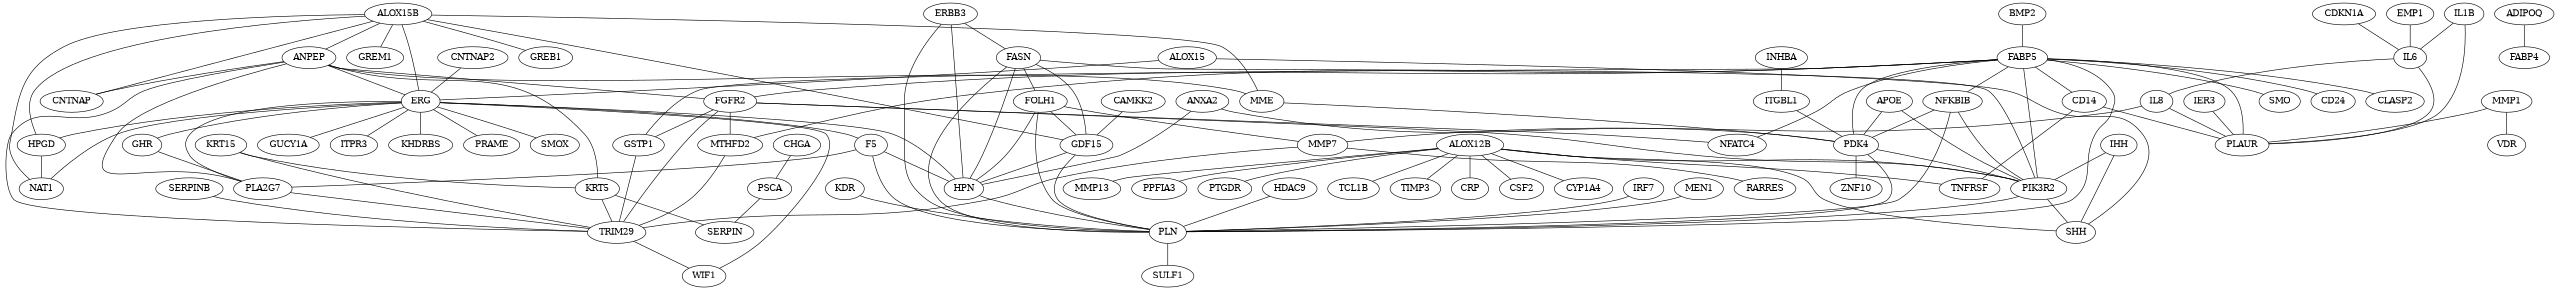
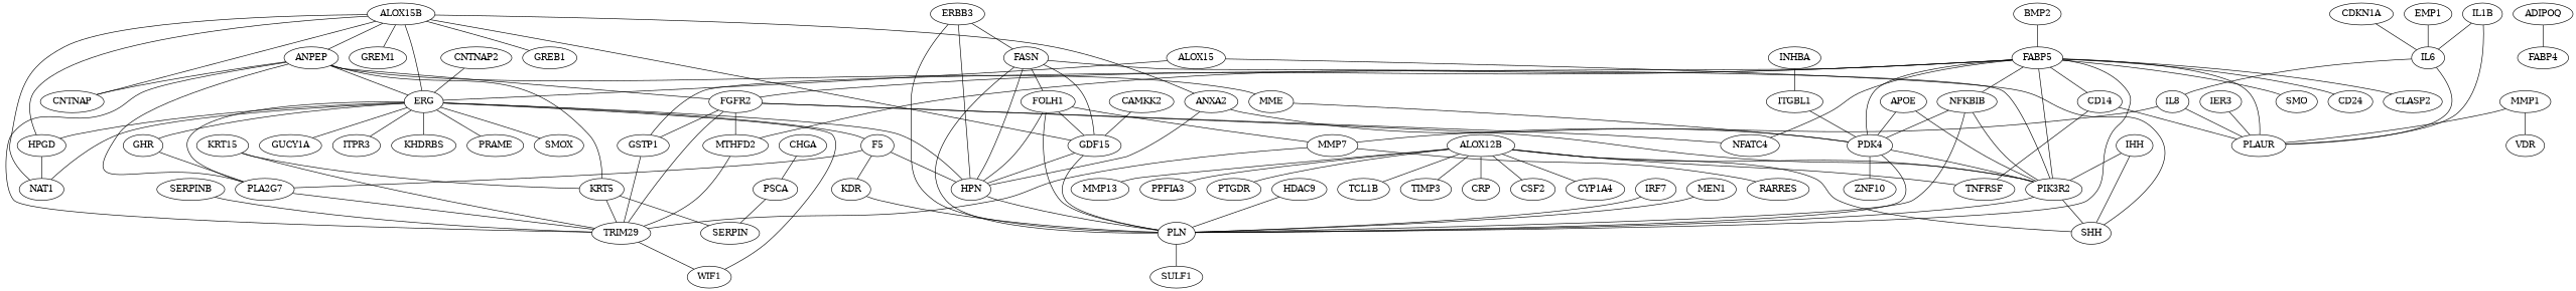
  graph {
    n1 [label=FABP5]
    CD14
    CD24
    CLASP2
    FGFR2
    GSTP1
    MTHFD2
    NFATC4
    NFKBIB
    PDK4
    PIK3R2
    PLAUR
    PLN
    SMO
    TNFRSF
    TRIM29
    ZNF10
    SHH
    SULF1
    WIF1
    ADIPOQ
    FABP4
    ALOX12B
    CRP
    CSF2
    n26 [label=CYP1A4]
    MMP13
    PPFIA3
    PTGDR
    TCL1B
    TIMP3
    ALOX15
    ERG
    HPGD
    NAT1
    PLA2G7
    HPN
    F5
    GHR
    GUCY1A
    ITPR3
    KHDRBS
    PRAME
    SMOX
    ALOX15B
    GREM1
    ANPEP
    CNTNAP
    GDF15
    GREB1
    MME
    KRT5
    SERPIN
    ANXA2
    APOE
    BMP2
    CAMKK2
    CDKN1A
    IL6
    IL8
    MMP7
    CHGA
    PSCA
    CNTNAP2
    EMP1
    ERBB3
    FASN
    FOLH1
    RARRES
    HDAC9
    IER3
    IHH
    IL1B
    INHBA
    ITGBL1
    IRF7
    KDR
    KRT15
    MEN1
    MMP1
    VDR
    SERPINB
    n1 -- CD14
    n1 -- CD24
    n1 -- CLASP2
    n1 -- FGFR2
    n1 -- GSTP1
    n1 -- MTHFD2
    n1 -- NFATC4
    n1 -- NFKBIB
    n1 -- PDK4
    n1 -- PIK3R2
    n1 -- PLAUR
    n1 -- PLN
    n1 -- SMO
    CD14 -- PLAUR
    CD14 -- TNFRSF
    FGFR2 -- GSTP1
    FGFR2 -- MTHFD2
    FGFR2 -- NFATC4
    FGFR2 -- PIK3R2
    FGFR2 -- TRIM29
    GSTP1 -- TRIM29
    MTHFD2 -- TRIM29
    NFKBIB -- PDK4
    NFKBIB -- PIK3R2
    NFKBIB -- PLN
    PDK4 -- PIK3R2
    PDK4 -- PLN
    PDK4 -- ZNF10
    PIK3R2 -- PLN
    PIK3R2 -- SHH
    PLN -- SULF1
    TRIM29 -- WIF1
    ADIPOQ -- FABP4
    ALOX12B -- PIK3R2
    ALOX12B -- TNFRSF
    ALOX12B -- SHH
    ALOX12B -- CRP
    ALOX12B -- CSF2
    ALOX12B -- n26
    ALOX12B -- MMP13
    ALOX12B -- PPFIA3
    ALOX12B -- PTGDR
    ALOX12B -- TCL1B
    ALOX12B -- TIMP3
    ALOX15 -- SHH
    ALOX15 -- ERG
    ERG -- WIF1
    ERG -- HPGD
    ERG -- NAT1
    ERG -- PLA2G7
    ERG -- HPN
    ERG -- F5
    ERG -- GHR
    ERG -- GUCY1A
    ERG -- ITPR3
    ERG -- KHDRBS
    ERG -- PRAME
    ERG -- SMOX
    HPGD -- NAT1
    PLA2G7 -- TRIM29
    HPN -- PLN
-   F5 -- PLN
+   F5 -- KDR
    F5 -- PLA2G7
    F5 -- HPN
    GHR -- PLA2G7
    ALOX15B -- ERG
    ALOX15B -- HPGD
    ALOX15B -- NAT1
    ALOX15B -- GREM1
    ALOX15B -- ANPEP
    ALOX15B -- CNTNAP
    ALOX15B -- GDF15
    ALOX15B -- GREB1
-   ALOX15B -- MME
+   ALOX15B -- ANXA2
    ANPEP -- FGFR2
    ANPEP -- TRIM29
    ANPEP -- ERG
    ANPEP -- PLA2G7
    ANPEP -- CNTNAP
    ANPEP -- MME
    ANPEP -- KRT5
    GDF15 -- PLN
    GDF15 -- HPN
    MME -- PDK4
    KRT5 -- TRIM29
    KRT5 -- SERPIN
    ANXA2 -- PDK4
    ANXA2 -- HPN
    APOE -- PDK4
    APOE -- PIK3R2
    BMP2 -- n1
    CAMKK2 -- GDF15
    CDKN1A -- IL6
    IL6 -- PLAUR
    IL6 -- IL8
    IL8 -- PLAUR
    IL8 -- MMP7
    MMP7 -- TRIM29
    MMP7 -- RARRES
    CHGA -- PSCA
    PSCA -- SERPIN
    CNTNAP2 -- ERG
    EMP1 -- IL6
    ERBB3 -- PLN
    ERBB3 -- HPN
    ERBB3 -- FASN
    FASN -- PIK3R2
    FASN -- PLN
    FASN -- HPN
    FASN -- GDF15
    FASN -- FOLH1
    FOLH1 -- PLN
    FOLH1 -- HPN
    FOLH1 -- GDF15
    FOLH1 -- MMP7
    HDAC9 -- PLN
    IER3 -- PLAUR
    IHH -- PIK3R2
    IHH -- SHH
    IL1B -- PLAUR
    IL1B -- IL6
    INHBA -- ITGBL1
    ITGBL1 -- PDK4
    IRF7 -- PLN
    KDR -- PLN
    KRT15 -- TRIM29
    KRT15 -- KRT5
    MEN1 -- PLN
    MMP1 -- PLAUR
    MMP1 -- VDR
    SERPINB -- TRIM29
  }
